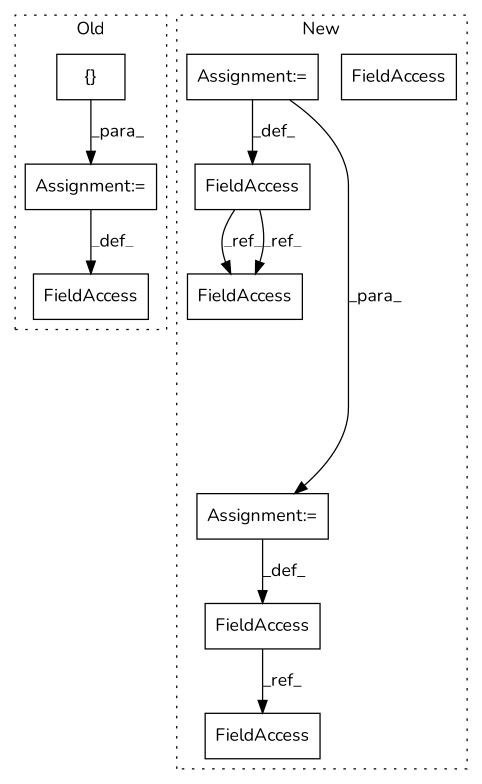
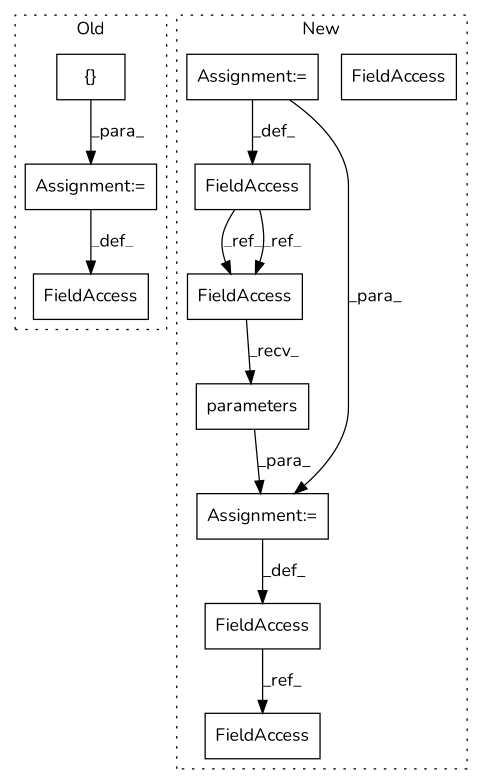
  digraph {
    fontname=Nunito
    node [a=22 l=16 s=961 shape=box fontname=Nunito]
    edge [fontname=Nunito]
    n1 [a=4 l=2 label="{}" s=670]
    n2 [a=7 l=1 label="Assignment:=" s=652]
    n3 [label=FieldAccess s=636]
+   n4 [a=32 l=12 label=parameters s=978]
    n5 [label=FieldAccess s=713]
    n6 [a=7 l=1 label="Assignment:=" s=917]
    n7 [l=11 label=FieldAccess s=906]
    n8 [label=FieldAccess]
    n9 [a=7 l=1 label="Assignment:=" s=729]
    n10 [l=11 label=FieldAccess s=1037]
    n11 [label=FieldAccess]
    subgraph cluster_1 {
      label=Old
      style=dotted
      n1
      n2
      n3
    }
    subgraph cluster_2 {
      label=New
      style=dotted
+     n4
      n5
      n6
      n7
      n8
      n9
      n10
      n11
    }
    n1 -> n2 [label=_para_]
    n2 -> n3 [label=_def_]
+   n4 -> n6 [label=_para_]
    n5 -> n11 [label=_ref_]
    n5 -> n11 [label=_ref_]
    n6 -> n7 [label=_def_]
    n7 -> n10 [label=_ref_]
    n9 -> n5 [label=_def_]
    n9 -> n6 [label=_para_]
+   n11 -> n4 [label=_recv_]
  }
